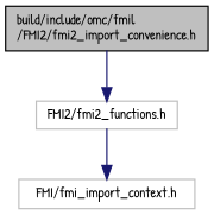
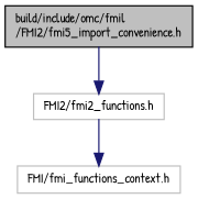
  digraph {
    fontname="Patrick Hand"
    node [color=grey75 fillcolor=white fontname="Patrick Hand" fontsize=10 shape=record style=filled]
    edge [color=midnightblue fontname="Patrick Hand" fontsize=10 labelfontname=Helvetica labelfontsize=10 style=solid]
-   n1 [color=black fillcolor=grey75 fontcolor=black height=0.2 label="build/include/omc/fmil\l/FMI2/fmi2_import_convenience.h" width=0.4]
+   n1 [color=black fillcolor=grey75 fontcolor=black height=0.2 label="build/include/omc/fmil\l/FMI2/fmi5_import_convenience.h" width=0.4]
    n2 [height=0.2 label="FMI2/fmi2_functions.h" width=0.4]
-   n3 [height=0.2 label="FMI/fmi_import_context.h" width=0.4]
+   n3 [height=0.2 label="FMI/fmi_functions_context.h" width=0.4]
    n1 -> n2
    n2 -> n3
  }
